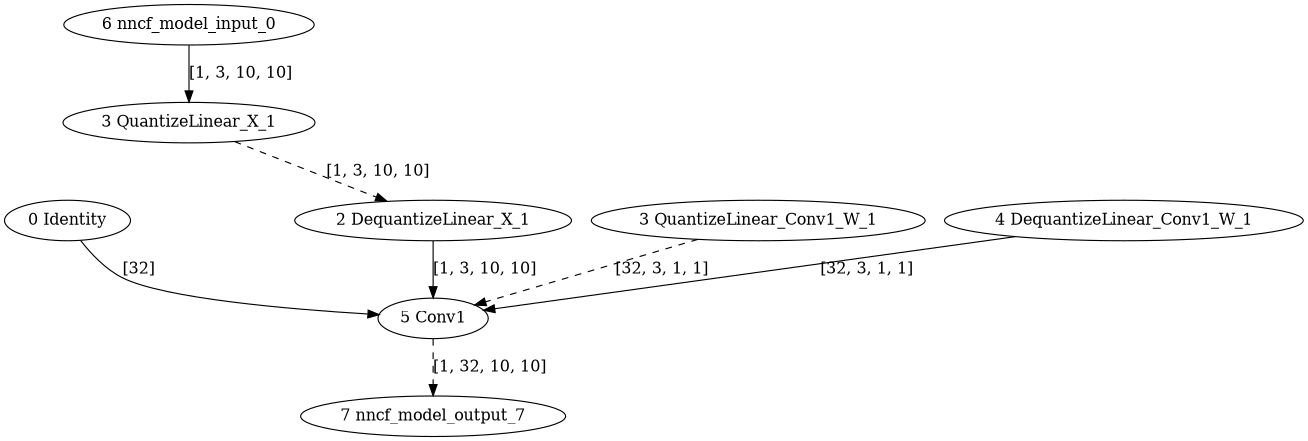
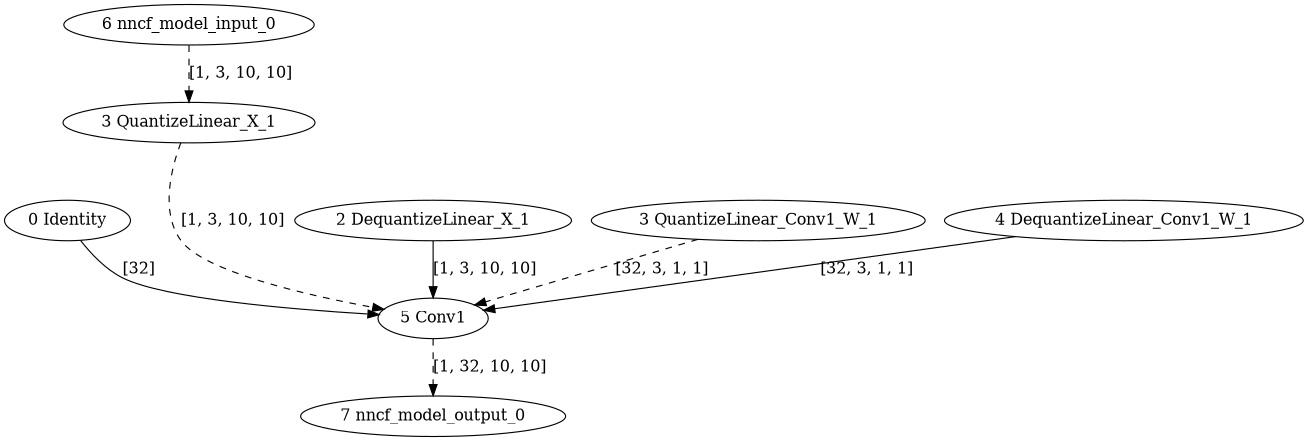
  strict digraph {
    node [type=QuantizeLinear]
    edge [style=solid]
    "0 Identity" [type=Identity]
    "5 Conv1" [type=Conv]
-   "7 nncf_model_output_0" [type=nncf_model_output label="7 nncf_model_output_7"]
+   "7 nncf_model_output_0" [type=nncf_model_output]
    n4 [label="3 QuantizeLinear_X_1"]
    "2 DequantizeLinear_X_1" [type=DequantizeLinear]
    "3 QuantizeLinear_Conv1_W_1"
    "4 DequantizeLinear_Conv1_W_1" [type=DequantizeLinear]
    "6 nncf_model_input_0" [type=nncf_model_input]
    "0 Identity" -> "5 Conv1" [label="[32]"]
    "5 Conv1" -> "7 nncf_model_output_0" [label="[1, 32, 10, 10]" style=dashed]
-   n4 -> "2 DequantizeLinear_X_1" [label="[1, 3, 10, 10]" style=dashed]
+   n4 -> "5 Conv1" [label="[1, 3, 10, 10]" style=dashed]
    "2 DequantizeLinear_X_1" -> "5 Conv1" [label="[1, 3, 10, 10]"]
    "3 QuantizeLinear_Conv1_W_1" -> "5 Conv1" [label="[32, 3, 1, 1]" style=dashed]
    "4 DequantizeLinear_Conv1_W_1" -> "5 Conv1" [label="[32, 3, 1, 1]"]
-   "6 nncf_model_input_0" -> n4 [label="[1, 3, 10, 10]"]
+   "6 nncf_model_input_0" -> n4 [label="[1, 3, 10, 10]" style=dashed]
  }
